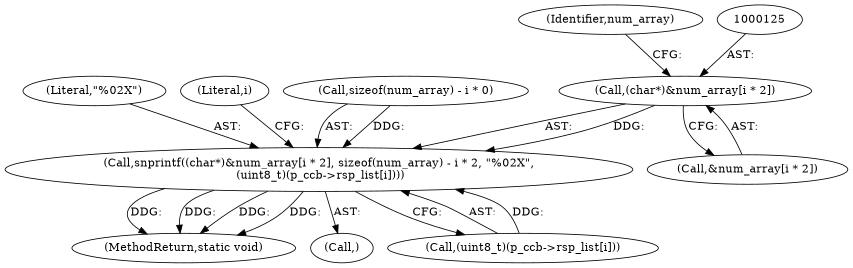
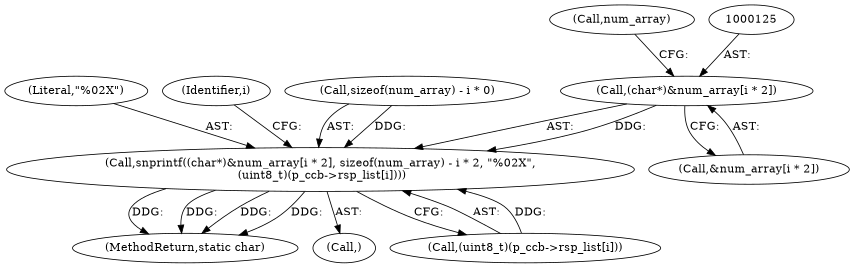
  digraph {
    n1 [label="(Call,(char*)&num_array[i * 2])"]
    n2 [label="(Call,snprintf((char*)&num_array[i * 2], sizeof(num_array) - i * 2, \"%02X\",\n (uint8_t)(p_ccb->rsp_list[i])))"]
    n3 [label="(Call,&num_array[i * 2])"]
-   n4 [label="(MethodReturn,static void)"]
+   n4 [label="(MethodReturn,static char)"]
    n5 [label="(Call,)"]
    n6 [label="(Call,(uint8_t)(p_ccb->rsp_list[i]))"]
-   n7 [label="(Identifier,num_array)"]
+   n7 [label="(Call,num_array)"]
    n8 [label="(Literal,\"%02X\")"]
-   n9 [label="(Literal,i)"]
+   n9 [label="(Identifier,i)"]
    n10 [label="(Call,sizeof(num_array) - i * 0)"]
    1000125
    n1 -> n2 [label="AST: "]
    n1 -> n2 [label="DDG: "]
    n1 -> n3 [label="CFG: "]
    n2 -> n4 [label="DDG: "]
    n2 -> n4 [label="DDG: "]
    n2 -> n4 [label="DDG: "]
    n2 -> n4 [label="DDG: "]
    n2 -> n5 [label="AST: "]
    n2 -> n6 [label="CFG: "]
    n3 -> n1 [label="AST: "]
    n6 -> n2 [label="AST: "]
    n6 -> n2 [label="DDG: "]
    n7 -> n1 [label="CFG: "]
    n8 -> n2 [label="AST: "]
    n9 -> n2 [label="CFG: "]
    n10 -> n2 [label="AST: "]
    n10 -> n2 [label="DDG: "]
    1000125 -> n1 [label="AST: "]
  }
